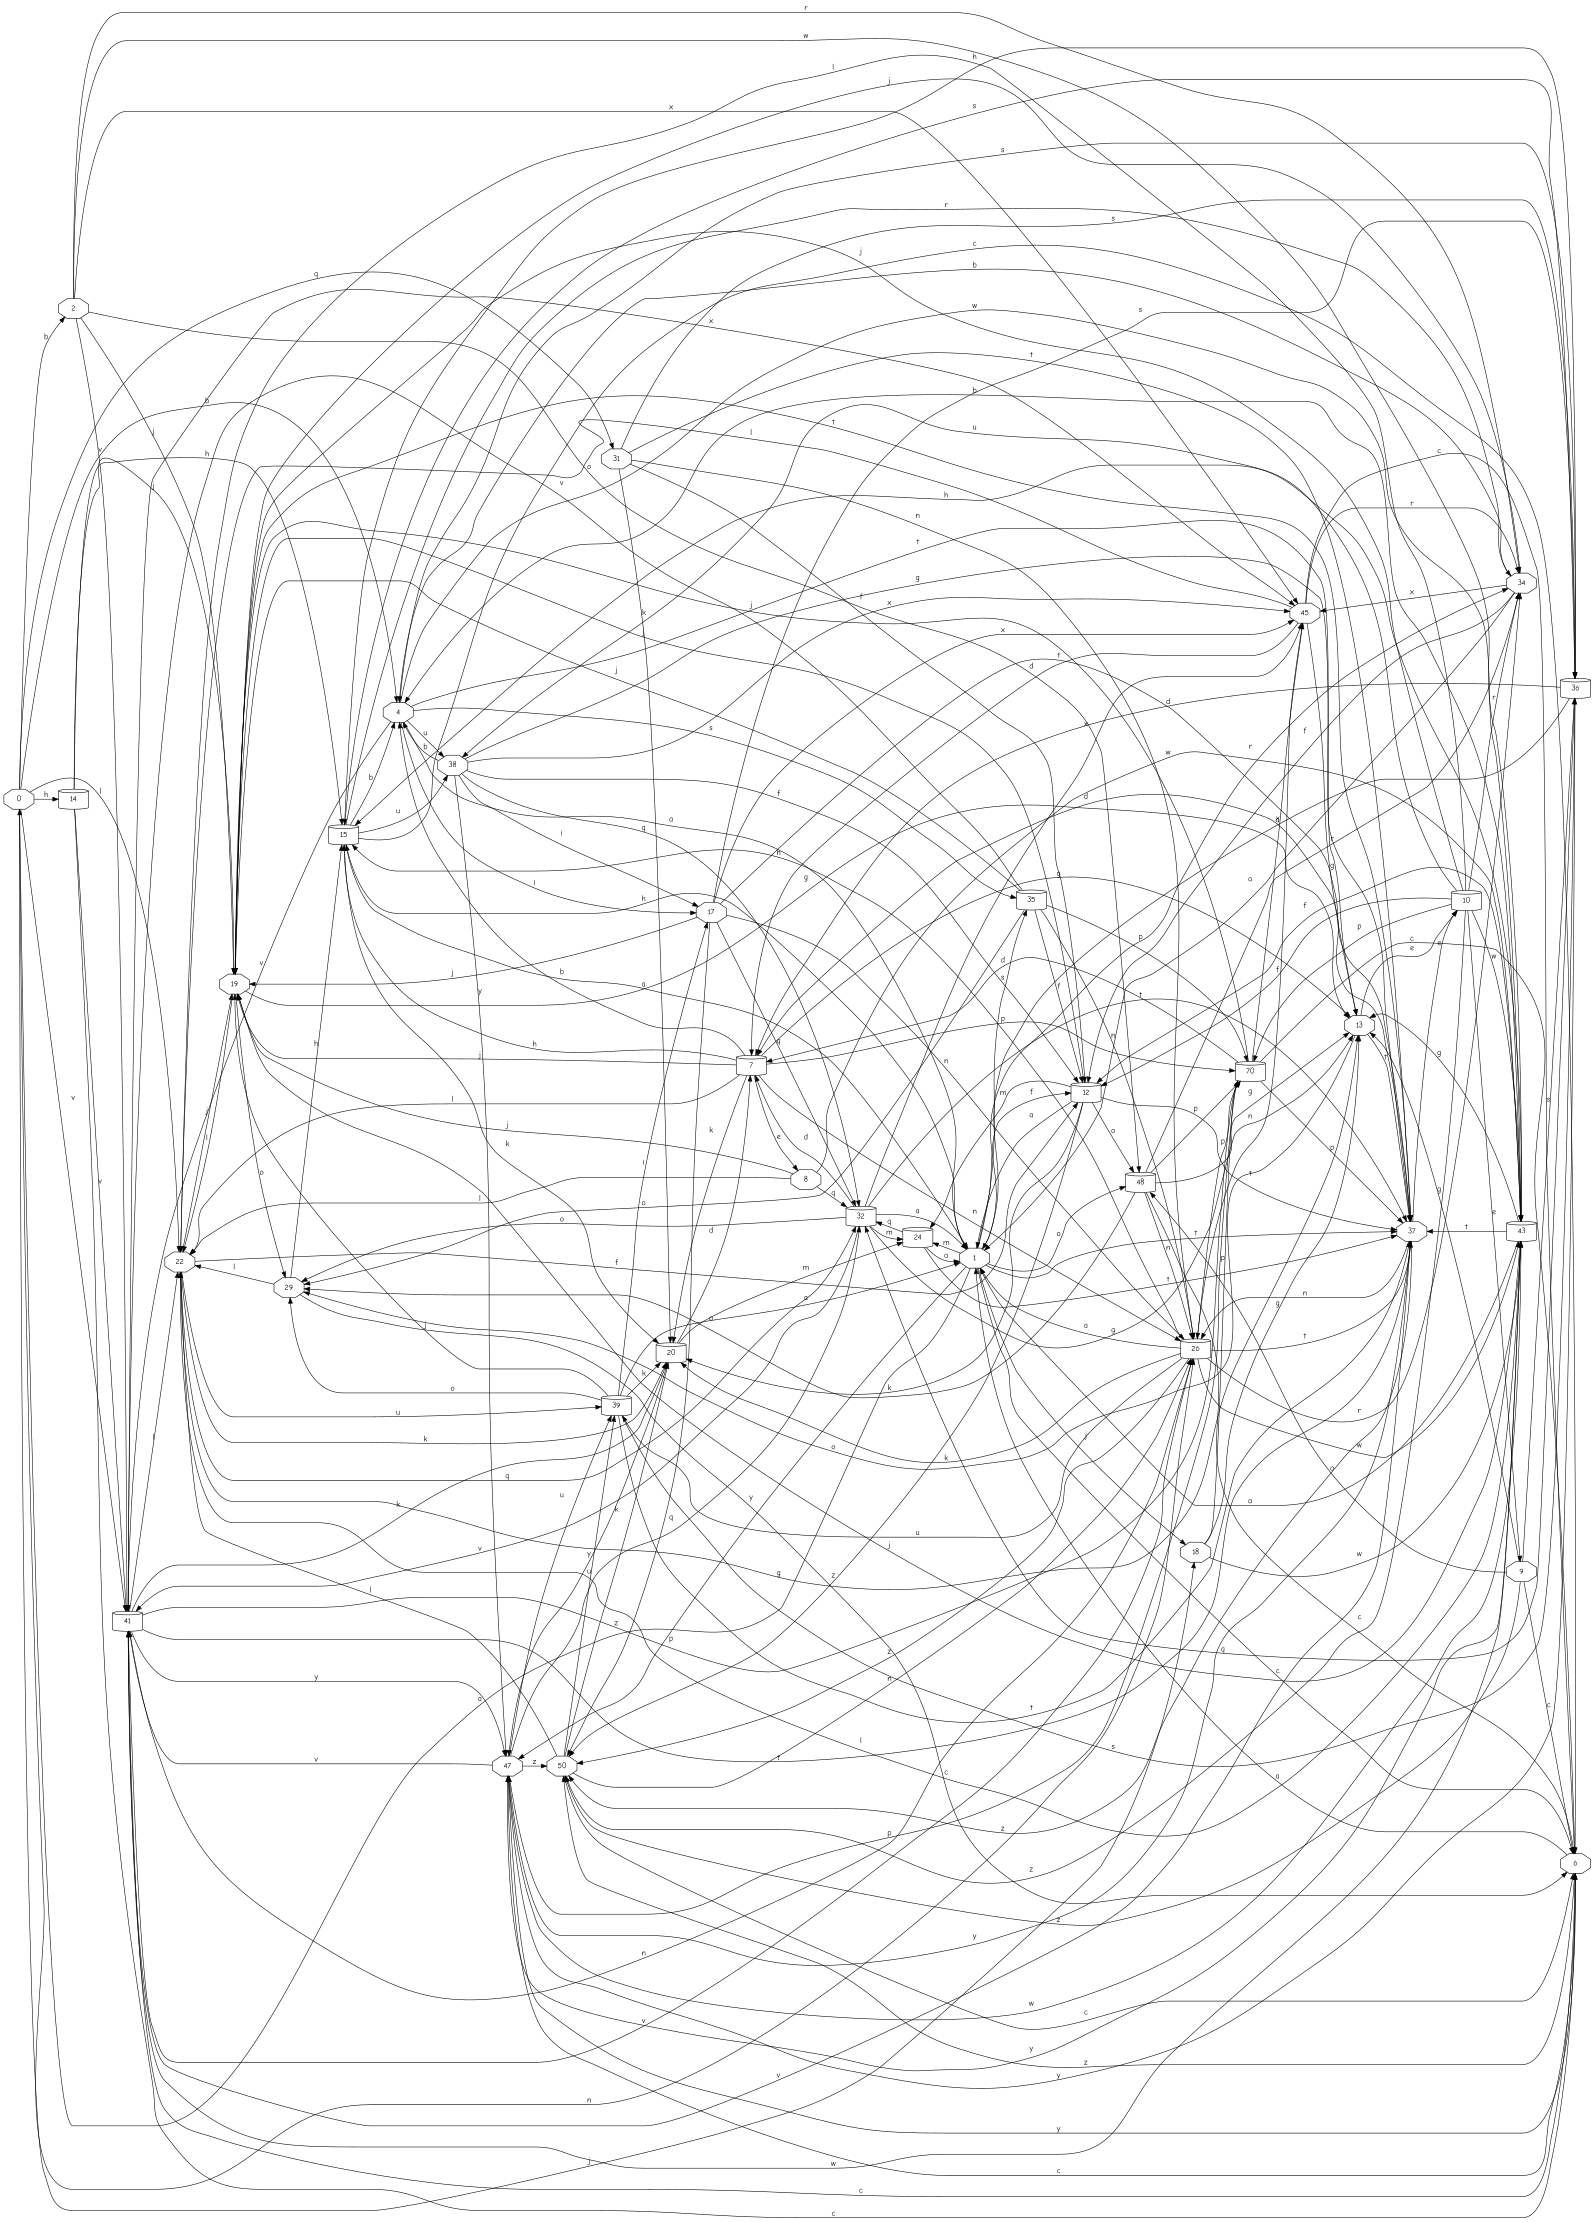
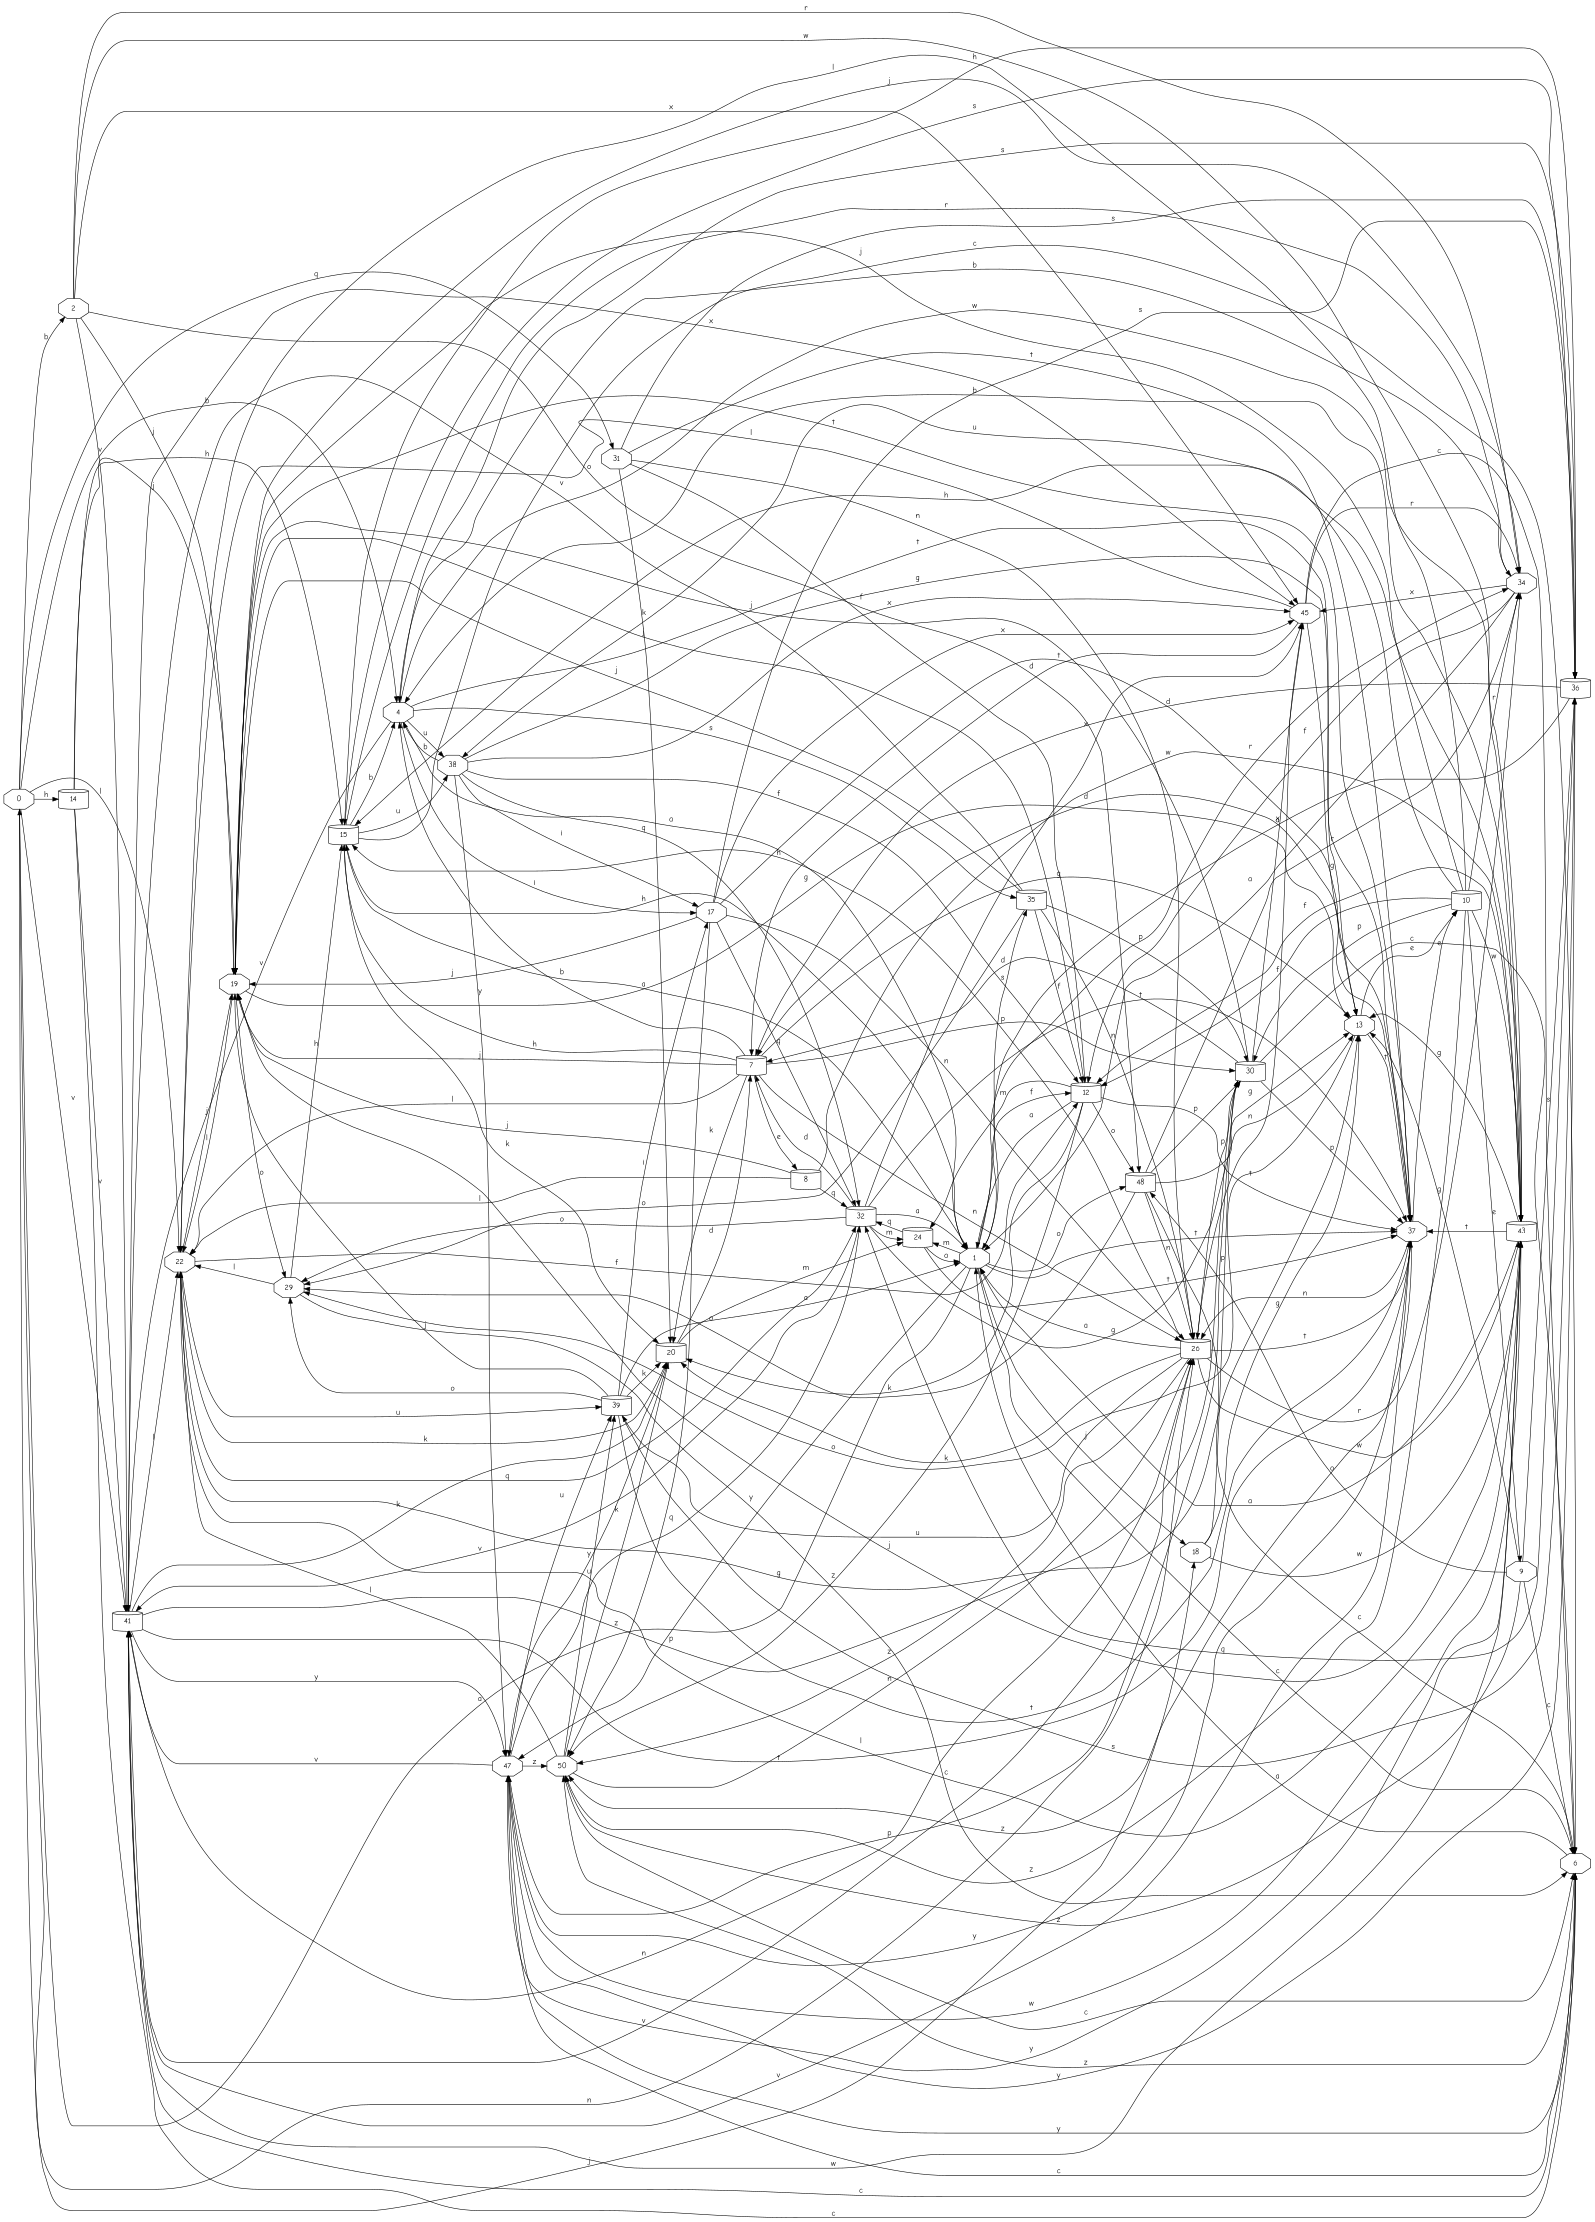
  strict digraph {
    fontname="Comic Neue"
    rankdir=LR
    node [fontname="Comic Neue" shape=octagon]
    edge [fontname="Comic Neue"]
    0
    2
    4
    14 [shape=cylinder]
    18
    22
    26 [shape=cylinder]
    31
    41 [shape=cylinder]
    n10 [label=48 shape=cylinder]
    34
    19
    43 [shape=cylinder]
    45
    1
    35 [shape=cylinder]
    37
    17
    36 [shape=cylinder]
    38
    6
    15 [shape=cylinder]
    13
-   30 [shape=cylinder label=70]
+   30 [shape=cylinder]
    12 [shape=cylinder]
    20 [shape=cylinder]
    32 [shape=cylinder]
    39 [shape=cylinder]
    50
    47
    24 [shape=cylinder]
    29
    7 [shape=cylinder]
    10 [shape=cylinder]
-   8
+   8 [shape=cylinder]
    9
    0 -> 2 [label=b]
    0 -> 4 [label=b]
    0 -> 14 [label=h]
    0 -> 18 [label=j]
    0 -> 22 [label=l]
    0 -> 26 [label=n]
    0 -> 31 [label=q]
    0 -> 41 [label=v]
    2 -> 41 [label=v]
    2 -> n10 [label=o]
    2 -> 34 [label=r]
    2 -> 19 [label=j]
    2 -> 43 [label=w]
    2 -> 45 [label=x]
    4 -> 41 [label=v]
    4 -> 43 [label=w]
    4 -> 1 [label=a]
    4 -> 35 [label=s]
    4 -> 37 [label=t]
    4 -> 17 [label=i]
    4 -> 36 [label=s]
    4 -> 38 [label=u]
    14 -> 41 [label=v]
    14 -> 19 [label=j]
    14 -> 6 [label=c]
    14 -> 15 [label=h]
    18 -> 43 [label=w]
    18 -> 13 [label=g]
    18 -> 30 [label=p]
    22 -> 19 [label=j]
    22 -> 13 [label=g]
    22 -> 12 [label=f]
    22 -> 20 [label=k]
    22 -> 32 [label=q]
    22 -> 39 [label=u]
    26 -> 41 [label=v]
    26 -> 34 [label=r]
    26 -> 43 [label=w]
    26 -> 1 [label=a]
    26 -> 37 [label=t]
    26 -> 15 [label=h]
    26 -> 30 [label=p]
    26 -> 20 [label=k]
    26 -> 39 [label=u]
    26 -> 50 [label=z]
    31 -> 26 [label=n]
    31 -> 37 [label=t]
    31 -> 36 [label=s]
    31 -> 12 [label=f]
    31 -> 20 [label=k]
    41 -> 22 [label=l]
    41 -> 26 [label=n]
    41 -> 43 [label=w]
    41 -> 45 [label=x]
    41 -> 37 [label=t]
    41 -> 6 [label=c]
    41 -> 30 [label=p]
    41 -> 20 [label=k]
    41 -> 47 [label=y]
    n10 -> 26 [label=n]
    n10 -> 34 [label=r]
    n10 -> 6 [label=c]
    n10 -> 13 [label=g]
    n10 -> 30 [label=p]
    n10 -> 29 [label=o]
    34 -> 4 [label=b]
    34 -> 19 [label=j]
    34 -> 45 [label=x]
    34 -> 1 [label=a]
    34 -> 12 [label=f]
    19 -> 22 [label=l]
    19 -> 37 [label=t]
    19 -> 13 [label=g]
    19 -> 29 [label=o]
    43 -> 4 [label=b]
    43 -> 22 [label=l]
    43 -> 19 [label=j]
    43 -> 1 [label=a]
    43 -> 37 [label=t]
    43 -> 15 [label=h]
    43 -> 13 [label=g]
    43 -> 12 [label=f]
    43 -> 47 [label=y]
    45 -> 22 [label=l]
    45 -> 26 [label=n]
    45 -> 34 [label=r]
    45 -> 6 [label=c]
    45 -> 13 [label=g]
    45 -> 7 [label=d]
    1 -> 0 [label=a]
    1 -> 18 [label=j]
    1 -> n10 [label=o]
    1 -> 34 [label=r]
    1 -> 35 [label=s]
    1 -> 37 [label=t]
    1 -> 6 [label=c]
    1 -> 15 [label=h]
    1 -> 12 [label=f]
    1 -> 47 [label=y]
    1 -> 24 [label=m]
    35 -> 26 [label=n]
    35 -> 41 [label=v]
    35 -> 19 [label=j]
    35 -> 30 [label=p]
    35 -> 12 [label=f]
    35 -> 29 [label=o]
    37 -> 26 [label=n]
    37 -> 41 [label=v]
    37 -> 50 [label=z]
    37 -> 47 [label=y]
    37 -> 7 [label=d]
    37 -> 10 [label=e]
    17 -> 26 [label=n]
    17 -> 19 [label=j]
    17 -> 45 [label=x]
    17 -> 37 [label=t]
    17 -> 36 [label=s]
    17 -> 32 [label=q]
    17 -> 50 [label=z]
    36 -> 1 [label=a]
    36 -> 15 [label=h]
    36 -> 32 [label=q]
    36 -> 47 [label=y]
    36 -> 7 [label=d]
    38 -> 4 [label=b]
    38 -> 45 [label=x]
    38 -> 17 [label=i]
    38 -> 13 [label=g]
    38 -> 12 [label=f]
    38 -> 32 [label=q]
    38 -> 47 [label=y]
    6 -> 1 [label=a]
    6 -> 50 [label=z]
    6 -> 47 [label=y]
    15 -> 4 [label=b]
    15 -> 34 [label=r]
    15 -> 1 [label=a]
    15 -> 36 [label=s]
    15 -> 38 [label=u]
    15 -> 6 [label=c]
    15 -> 20 [label=k]
    13 -> 37 [label=t]
    13 -> 29 [label=o]
    13 -> 10 [label=e]
    30 -> 19 [label=j]
    30 -> 45 [label=x]
    30 -> 37 [label=p]
    30 -> 6 [label=c]
    30 -> 7 [label=d]
    12 -> n10 [label=o]
    12 -> 19 [label=j]
    12 -> 1 [label=a]
    12 -> 37 [label=t]
    12 -> 20 [label=k]
    12 -> 50 [label=z]
    12 -> 24 [label=m]
    20 -> 47 [label=y]
    20 -> 24 [label=m]
    20 -> 7 [label=d]
    32 -> 41 [label=v]
    32 -> 45 [label=x]
    32 -> 1 [label=a]
    32 -> 37 [label=t]
    32 -> 13 [label=g]
    32 -> 24 [label=m]
    32 -> 29 [label=o]
    32 -> 7 [label=d]
    39 -> 19 [label=j]
    39 -> 1 [label=a]
    39 -> 37 [label=t]
    39 -> 17 [label=i]
    39 -> 36 [label=s]
    39 -> 20 [label=k]
    39 -> 29 [label=o]
    50 -> 22 [label=l]
    50 -> 26 [label=n]
    50 -> 6 [label=c]
    50 -> 20 [label=k]
    50 -> 39 [label=u]
    47 -> 41 [label=v]
    47 -> 43 [label=w]
    47 -> 6 [label=c]
    47 -> 30 [label=p]
    47 -> 32 [label=q]
    47 -> 39 [label=u]
    47 -> 50 [label=z]
    24 -> 1 [label=a]
    24 -> 37 [label=t]
    24 -> 32 [label=q]
    29 -> 22 [label=l]
    29 -> 6 [label=c]
    29 -> 15 [label=h]
    7 -> 4 [label=b]
    7 -> 22 [label=l]
    7 -> 26 [label=n]
    7 -> 19 [label=j]
    7 -> 15 [label=h]
    7 -> 13 [label=g]
    7 -> 30 [label=p]
    7 -> 20 [label=k]
    7 -> 8 [label=e]
    10 -> 22 [label=l]
    10 -> 34 [label=r]
    10 -> 19 [label=j]
    10 -> 43 [label=w]
    10 -> 38 [label=u]
    10 -> 30 [label=p]
    10 -> 12 [label=f]
    10 -> 50 [label=z]
    10 -> 9 [label=e]
    8 -> 22 [label=l]
    8 -> 19 [label=j]
    8 -> 43 [label=w]
    8 -> 32 [label=q]
    9 -> n10 [label=o]
    9 -> 36 [label=s]
    9 -> 6 [label=c]
    9 -> 13 [label=g]
    9 -> 50 [label=z]
  }
